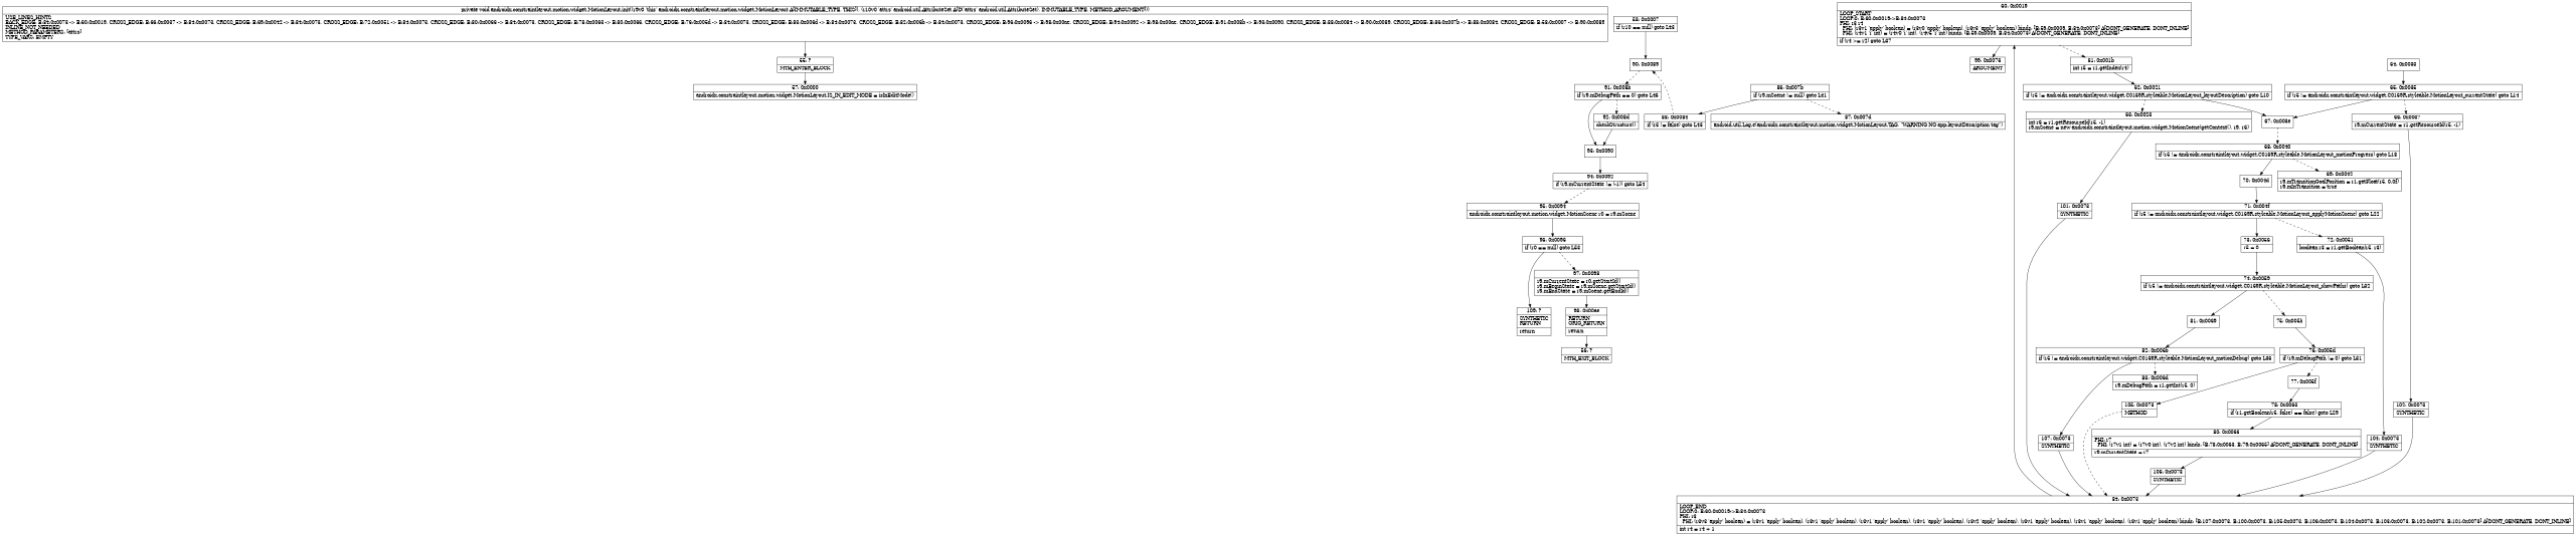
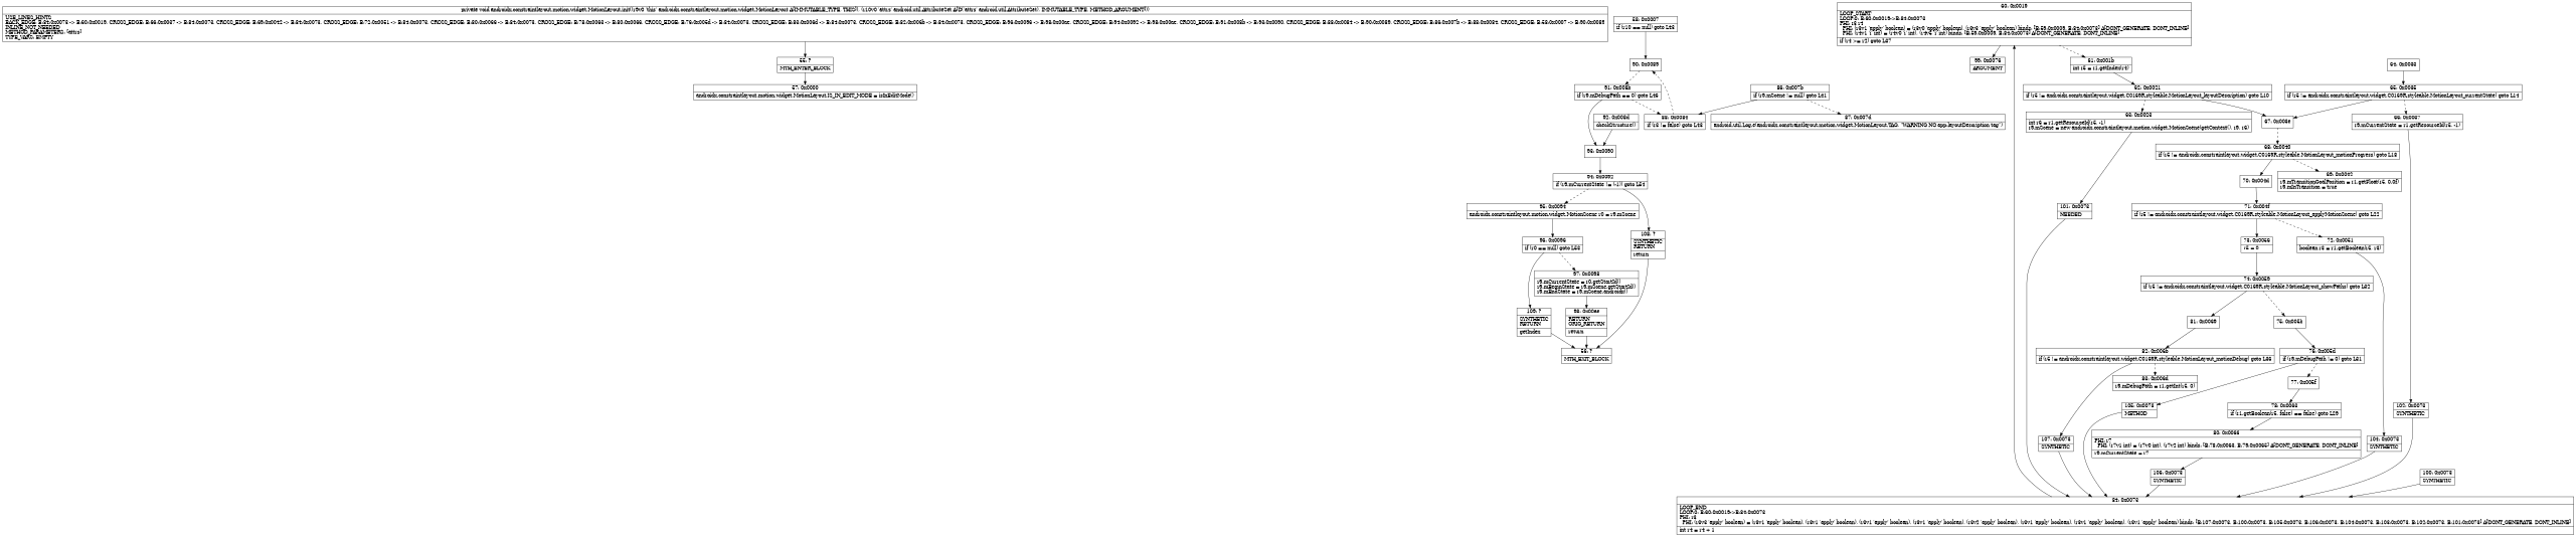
  digraph {
    node [shape=record]
    n1 [label="{55\:\ ?|MTH_ENTER_BLOCK\l}"]
    n2 [label="{57\:\ 0x0000|androidx.constraintlayout.motion.widget.MotionLayout.IS_IN_EDIT_MODE = isInEditMode()\l}"]
    n3 [label="{58\:\ 0x0007|if (r10 == null) goto L43\l}"]
    n4 [label="{90\:\ 0x0089}"]
    n5 [label="{91\:\ 0x008b|if (r9.mDebugPath == 0) goto L46\l}"]
    n6 [label="{60\:\ 0x0019|LOOP_START\lLOOP:0: B:60:0x0019\-\>B:84:0x0073\lPHI: r3 r4 \l  PHI: (r3v1 'apply' boolean) = (r3v0 'apply' boolean), (r3v3 'apply' boolean) binds: [B:59:0x0009, B:84:0x0073] A[DONT_GENERATE, DONT_INLINE]\l  PHI: (r4v1 'i' int) = (r4v0 'i' int), (r4v5 'i' int) binds: [B:59:0x0009, B:84:0x0073] A[DONT_GENERATE, DONT_INLINE]\l|if (r4 \>= r2) goto L37\l}"]
    n7 [label="{61\:\ 0x001b|int r5 = r1.getIndex(r4)\l}"]
    n8 [label="{99\:\ 0x0076|ARGUMENT\l}"]
    n9 [label="{62\:\ 0x0021|if (r5 != androidx.constraintlayout.widget.C0169R.styleable.MotionLayout_layoutDescription) goto L10\l}"]
    n10 [label="{63\:\ 0x0023|int r6 = r1.getResourceId(r5, \-1)\lr9.mScene = new androidx.constraintlayout.motion.widget.MotionScene(getContext(), r9, r6)\l}"]
    n11 [label="{67\:\ 0x003e}"]
-   n12 [label="{101\:\ 0x0073|SYNTHETIC\l}"]
+   n12 [label="{101\:\ 0x0073|NEEDED\l}"]
    n13 [label="{64\:\ 0x0033}"]
    n14 [label="{65\:\ 0x0035|if (r5 != androidx.constraintlayout.widget.C0169R.styleable.MotionLayout_currentState) goto L14\l}"]
    n15 [label="{84\:\ 0x0073|LOOP_END\lLOOP:0: B:60:0x0019\-\>B:84:0x0073\lPHI: r3 \l  PHI: (r3v3 'apply' boolean) = (r3v1 'apply' boolean), (r3v1 'apply' boolean), (r3v1 'apply' boolean), (r3v1 'apply' boolean), (r3v2 'apply' boolean), (r3v1 'apply' boolean), (r3v1 'apply' boolean), (r3v1 'apply' boolean) binds: [B:107:0x0073, B:100:0x0073, B:105:0x0073, B:106:0x0073, B:104:0x0073, B:103:0x0073, B:102:0x0073, B:101:0x0073] A[DONT_GENERATE, DONT_INLINE]\l|int r4 = r4 + 1\l}"]
    n16 [label="{66\:\ 0x0037|r9.mCurrentState = r1.getResourceId(r5, \-1)\l}"]
    n17 [label="{102\:\ 0x0073|SYNTHETIC\l}"]
    n18 [label="{68\:\ 0x0040|if (r5 != androidx.constraintlayout.widget.C0169R.styleable.MotionLayout_motionProgress) goto L18\l}"]
    n19 [label="{69\:\ 0x0042|r9.mTransitionGoalPosition = r1.getFloat(r5, 0.0f)\lr9.mInTransition = true\l}"]
    n20 [label="{70\:\ 0x004d}"]
    n21 [label="{71\:\ 0x004f|if (r5 != androidx.constraintlayout.widget.C0169R.styleable.MotionLayout_applyMotionScene) goto L22\l}"]
    n22 [label="{72\:\ 0x0051|boolean r3 = r1.getBoolean(r5, r3)\l}"]
    n23 [label="{73\:\ 0x0056|r5 = 0\l}"]
    n24 [label="{104\:\ 0x0073|SYNTHETIC\l}"]
    n25 [label="{74\:\ 0x0059|if (r5 != androidx.constraintlayout.widget.C0169R.styleable.MotionLayout_showPaths) goto L32\l}"]
    n26 [label="{75\:\ 0x005b}"]
    n27 [label="{81\:\ 0x0069}"]
    n28 [label="{76\:\ 0x005d|if (r9.mDebugPath != 0) goto L31\l}"]
    n29 [label="{82\:\ 0x006b|if (r5 != androidx.constraintlayout.widget.C0169R.styleable.MotionLayout_motionDebug) goto L36\l}"]
    n30 [label="{77\:\ 0x005f}"]
    n31 [label="{105\:\ 0x0073|METHOD\l}"]
    n32 [label="{78\:\ 0x0063|if (r1.getBoolean(r5, false) == false) goto L29\l}"]
    n33 [label="{80\:\ 0x0066|PHI: r7 \l  PHI: (r7v1 int) = (r7v0 int), (r7v2 int) binds: [B:78:0x0063, B:79:0x0065] A[DONT_GENERATE, DONT_INLINE]\l|r9.mCurrentState = r7\l}"]
    n34 [label="{106\:\ 0x0073|SYNTHETIC\l}"]
    n35 [label="{83\:\ 0x006d|r9.mDebugPath = r1.getInt(r5, 0)\l}"]
    n36 [label="{107\:\ 0x0073|SYNTHETIC\l}"]
+   n37 [label="{100\:\ 0x0073|SYNTHETIC\l}"]
    n38 [label="{86\:\ 0x007b|if (r9.mScene != null) goto L41\l}"]
    n39 [label="{87\:\ 0x007d|android.util.Log.e(androidx.constraintlayout.motion.widget.MotionLayout.TAG, \"WARNING NO app:layoutDescription tag\")\l}"]
    n40 [label="{88\:\ 0x0084|if (r3 != false) goto L43\l}"]
    n41 [label="{92\:\ 0x008d|checkStructure()\l}"]
    n42 [label="{93\:\ 0x0090}"]
    n43 [label="{94\:\ 0x0092|if (r9.mCurrentState != (\-1)) goto L54\l}"]
    n44 [label="{95\:\ 0x0094|androidx.constraintlayout.motion.widget.MotionScene r0 = r9.mScene\l}"]
+   n45 [label="{108\:\ ?|SYNTHETIC\lRETURN\l|return\l}"]
    n46 [label="{96\:\ 0x0096|if (r0 == null) goto L53\l}"]
    n47 [label="{56\:\ ?|MTH_EXIT_BLOCK\l}"]
-   n48 [label="{97\:\ 0x0098|r9.mCurrentState = r0.getStartId()\lr9.mBeginState = r9.mScene.getStartId()\lr9.mEndState = r9.mScene.getEndId()\l}"]
-   n49 [label="{109\:\ ?|SYNTHETIC\lRETURN\l|return\l}"]
+   n48 [label="{97\:\ 0x0098|r9.mCurrentState = r0.getStartId()\lr9.mBeginState = r9.mScene.getStartId()\lr9.mEndState = r9.mScene.androidx()\l}"]
+   n49 [label="{109\:\ ?|SYNTHETIC\lRETURN\l|getIndex\l}"]
    n50 [label="{98\:\ 0x00ae|RETURN\lORIG_RETURN\l|return\l}"]
    n51 [label="{private void androidx.constraintlayout.motion.widget.MotionLayout.init((r9v0 'this' androidx.constraintlayout.motion.widget.MotionLayout A[IMMUTABLE_TYPE, THIS]), (r10v0 'attrs' android.util.AttributeSet A[D('attrs' android.util.AttributeSet), IMMUTABLE_TYPE, METHOD_ARGUMENT]))  | USE_LINES_HINTS\lBACK_EDGE: B:84:0x0073 \-\> B:60:0x0019, CROSS_EDGE: B:66:0x0037 \-\> B:84:0x0073, CROSS_EDGE: B:69:0x0042 \-\> B:84:0x0073, CROSS_EDGE: B:72:0x0051 \-\> B:84:0x0073, CROSS_EDGE: B:80:0x0066 \-\> B:84:0x0073, CROSS_EDGE: B:78:0x0063 \-\> B:80:0x0066, CROSS_EDGE: B:76:0x005d \-\> B:84:0x0073, CROSS_EDGE: B:83:0x006d \-\> B:84:0x0073, CROSS_EDGE: B:82:0x006b \-\> B:84:0x0073, CROSS_EDGE: B:96:0x0096 \-\> B:98:0x00ae, CROSS_EDGE: B:94:0x0092 \-\> B:98:0x00ae, CROSS_EDGE: B:91:0x008b \-\> B:93:0x0090, CROSS_EDGE: B:88:0x0084 \-\> B:90:0x0089, CROSS_EDGE: B:86:0x007b \-\> B:88:0x0084, CROSS_EDGE: B:58:0x0007 \-\> B:90:0x0089\lINLINE_NOT_NEEDED\lMETHOD_PARAMETERS: [attrs]\lTYPE_VARS: EMPTY\l}"]
    n1 -> n2
    n3 -> n4
    n4 -> n5 [style=dashed]
-   n5 -> n41 [style=dashed]
+   n5 -> n40 [style=dashed]
    n5 -> n42
    n6 -> n7 [style=dashed]
    n6 -> n8
    n7 -> n9
    n9 -> n10 [style=dashed]
    n9 -> n11
    n10 -> n12
    n11 -> n18 [style=dashed]
    n12 -> n15
    n13 -> n14
    n14 -> n11
    n14 -> n16 [style=dashed]
    n15 -> n6
    n16 -> n17
    n17 -> n15
    n18 -> n19 [style=dashed]
    n18 -> n20
    n20 -> n21
    n21 -> n22 [style=dashed]
    n21 -> n23
    n22 -> n24
    n23 -> n25
    n24 -> n15
    n25 -> n26 [style=dashed]
    n25 -> n27
    n26 -> n28
    n27 -> n29
    n28 -> n30 [style=dashed]
    n28 -> n31
    n29 -> n35 [style=dashed]
    n29 -> n36
    n30 -> n32
-   n31 -> n15 [style=dashed]
+   n31 -> n15
    n32 -> n33
    n33 -> n34
    n34 -> n15
    n36 -> n15
+   n37 -> n15
    n38 -> n39 [style=dashed]
    n38 -> n40
    n40 -> n4 [style=dashed]
    n41 -> n42
    n42 -> n43
    n43 -> n44 [style=dashed]
+   n43 -> n45
    n44 -> n46
+   n45 -> n47
    n46 -> n48 [style=dashed]
    n46 -> n49
    n48 -> n50
+   n49 -> n47
    n50 -> n47
    n51 -> n1
  }
